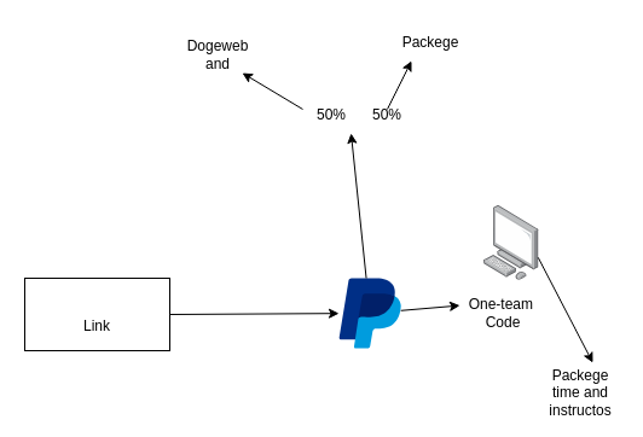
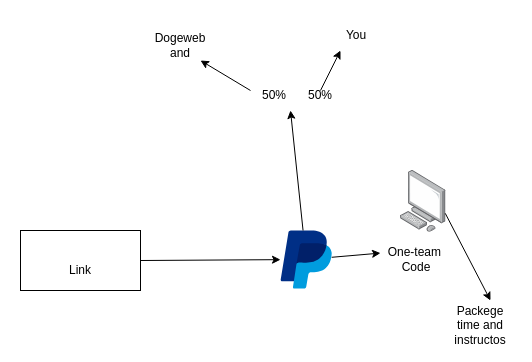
  <mxCell id="0" />
  <mxCell id="1" parent="0" />
  <mxCell id="2" value="" style="rounded=0;whiteSpace=wrap;html=1;" vertex="1" parent="1"><mxGeometry x="20" y="230" width="120" height="60" as="geometry" /></mxCell>
  <mxCell id="3" value="Link" style="text;html=1;strokeColor=none;fillColor=none;align=center;verticalAlign=middle;whiteSpace=wrap;rounded=0;" vertex="1" parent="1"><mxGeometry x="50" y="255" width="60" height="30" as="geometry" /></mxCell>
  <mxCell id="4" value="" style="dashed=0;outlineConnect=0;html=1;align=center;labelPosition=center;verticalLabelPosition=bottom;verticalAlign=top;shape=mxgraph.weblogos.paypal" vertex="1" parent="1"><mxGeometry x="280" y="230" width="51.2" height="58" as="geometry" /></mxCell>
  <mxCell id="5" value="" style="endArrow=classic;html=1;rounded=0;exitX=1;exitY=0.5;exitDx=0;exitDy=0;" edge="1" parent="1" source="2" target="4"><mxGeometry width="50" height="50" relative="1" as="geometry"><mxPoint x="280" y="280" as="sourcePoint" /><mxPoint x="330" y="230" as="targetPoint" /></mxGeometry></mxCell>
  <mxCell id="6" value="" style="endArrow=classic;html=1;rounded=0;" edge="1" parent="1" source="4"><mxGeometry width="50" height="50" relative="1" as="geometry"><mxPoint x="280" y="280" as="sourcePoint" /><mxPoint x="380" y="252.586" as="targetPoint" /></mxGeometry></mxCell>
  <mxCell id="7" value="" style="points=[];aspect=fixed;html=1;align=center;shadow=0;dashed=0;image;image=img/lib/allied_telesis/computer_and_terminals/Personal_Computer.svg;" vertex="1" parent="1"><mxGeometry x="400" y="170" width="45.6" height="61.8" as="geometry" /></mxCell>
  <mxCell id="8" value="One-team&amp;nbsp;&lt;br&gt;Code" style="text;html=1;strokeColor=none;fillColor=none;align=center;verticalAlign=middle;whiteSpace=wrap;rounded=0;" vertex="1" parent="1"><mxGeometry x="385.6" y="244" width="60" height="30" as="geometry" /></mxCell>
  <mxCell id="9" value="" style="endArrow=classic;html=1;rounded=0;exitX=0.982;exitY=0.693;exitDx=0;exitDy=0;exitPerimeter=0;" edge="1" parent="1" source="7"><mxGeometry width="50" height="50" relative="1" as="geometry"><mxPoint x="280" y="270" as="sourcePoint" /><mxPoint x="490" y="300" as="targetPoint" /></mxGeometry></mxCell>
  <mxCell id="10" value="Packege time and instructos" style="text;html=1;strokeColor=none;fillColor=none;align=center;verticalAlign=middle;whiteSpace=wrap;rounded=0;" vertex="1" parent="1"><mxGeometry x="450" y="310" width="60" height="30" as="geometry" /></mxCell>
  <mxCell id="11" value="" style="endArrow=classic;html=1;rounded=0;" edge="1" parent="1" source="4"><mxGeometry width="50" height="50" relative="1" as="geometry"><mxPoint x="280" y="250" as="sourcePoint" /><mxPoint x="290" y="110" as="targetPoint" /></mxGeometry></mxCell>
  <mxCell id="12" value="" style="endArrow=classic;html=1;rounded=0;" edge="1" parent="1"><mxGeometry width="50" height="50" relative="1" as="geometry"><mxPoint x="250" y="90" as="sourcePoint" /><mxPoint x="200" y="60" as="targetPoint" /></mxGeometry></mxCell>
  <mxCell id="13" value="" style="endArrow=classic;html=1;rounded=0;" edge="1" parent="1"><mxGeometry width="50" height="50" relative="1" as="geometry"><mxPoint x="320" y="90" as="sourcePoint" /><mxPoint x="340" y="50" as="targetPoint" /></mxGeometry></mxCell>
  <mxCell id="14" value="50%" style="text;html=1;strokeColor=none;fillColor=none;align=center;verticalAlign=middle;whiteSpace=wrap;rounded=0;" vertex="1" parent="1"><mxGeometry x="290" y="80" width="60" height="30" as="geometry" /></mxCell>
  <mxCell id="15" value="50%" style="text;html=1;strokeColor=none;fillColor=none;align=center;verticalAlign=middle;whiteSpace=wrap;rounded=0;" vertex="1" parent="1"><mxGeometry x="244" y="80" width="60" height="30" as="geometry" /></mxCell>
  <mxCell id="16" value="Dogeweb and" style="text;html=1;strokeColor=none;fillColor=none;align=center;verticalAlign=middle;whiteSpace=wrap;rounded=0;" vertex="1" parent="1"><mxGeometry x="150" y="30" width="60" height="30" as="geometry" /></mxCell>
- <mxCell id="17" value="Packege" style="text;html=1;strokeColor=none;fillColor=none;align=center;verticalAlign=middle;whiteSpace=wrap;rounded=0;" vertex="1" parent="1"><mxGeometry x="325.6" y="20" width="60" height="30" as="geometry" /></mxCell>
+ <mxCell id="17" value="You" style="text;html=1;strokeColor=none;fillColor=none;align=center;verticalAlign=middle;whiteSpace=wrap;rounded=0;" vertex="1" parent="1"><mxGeometry x="325.6" y="20" width="60" height="30" as="geometry" /></mxCell>
